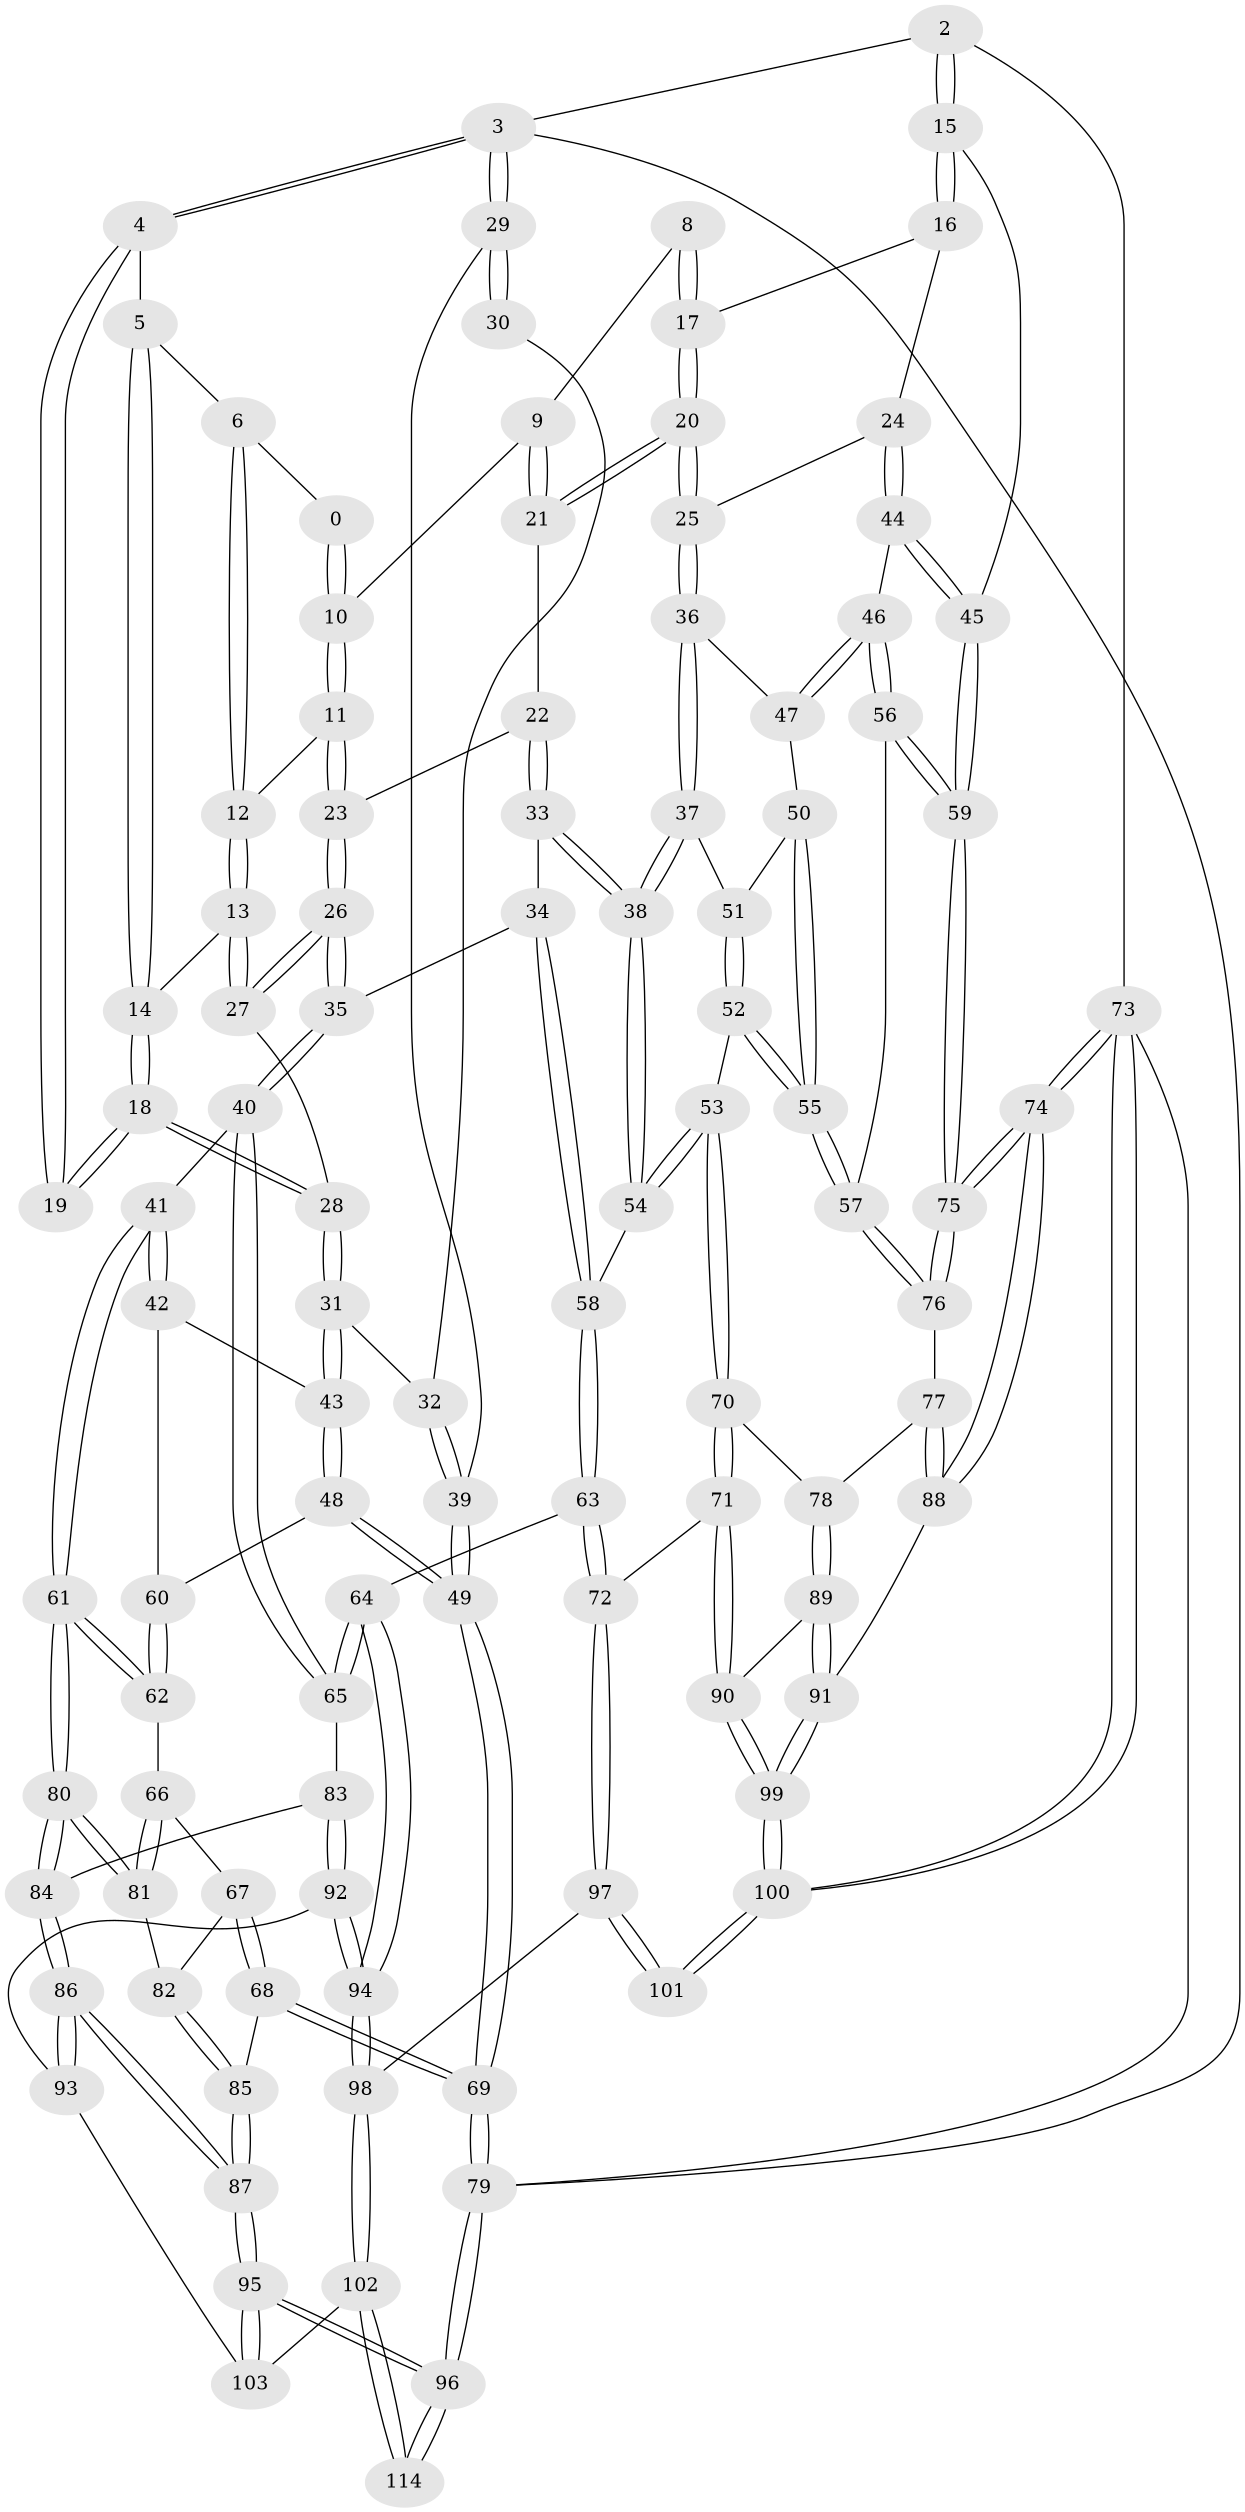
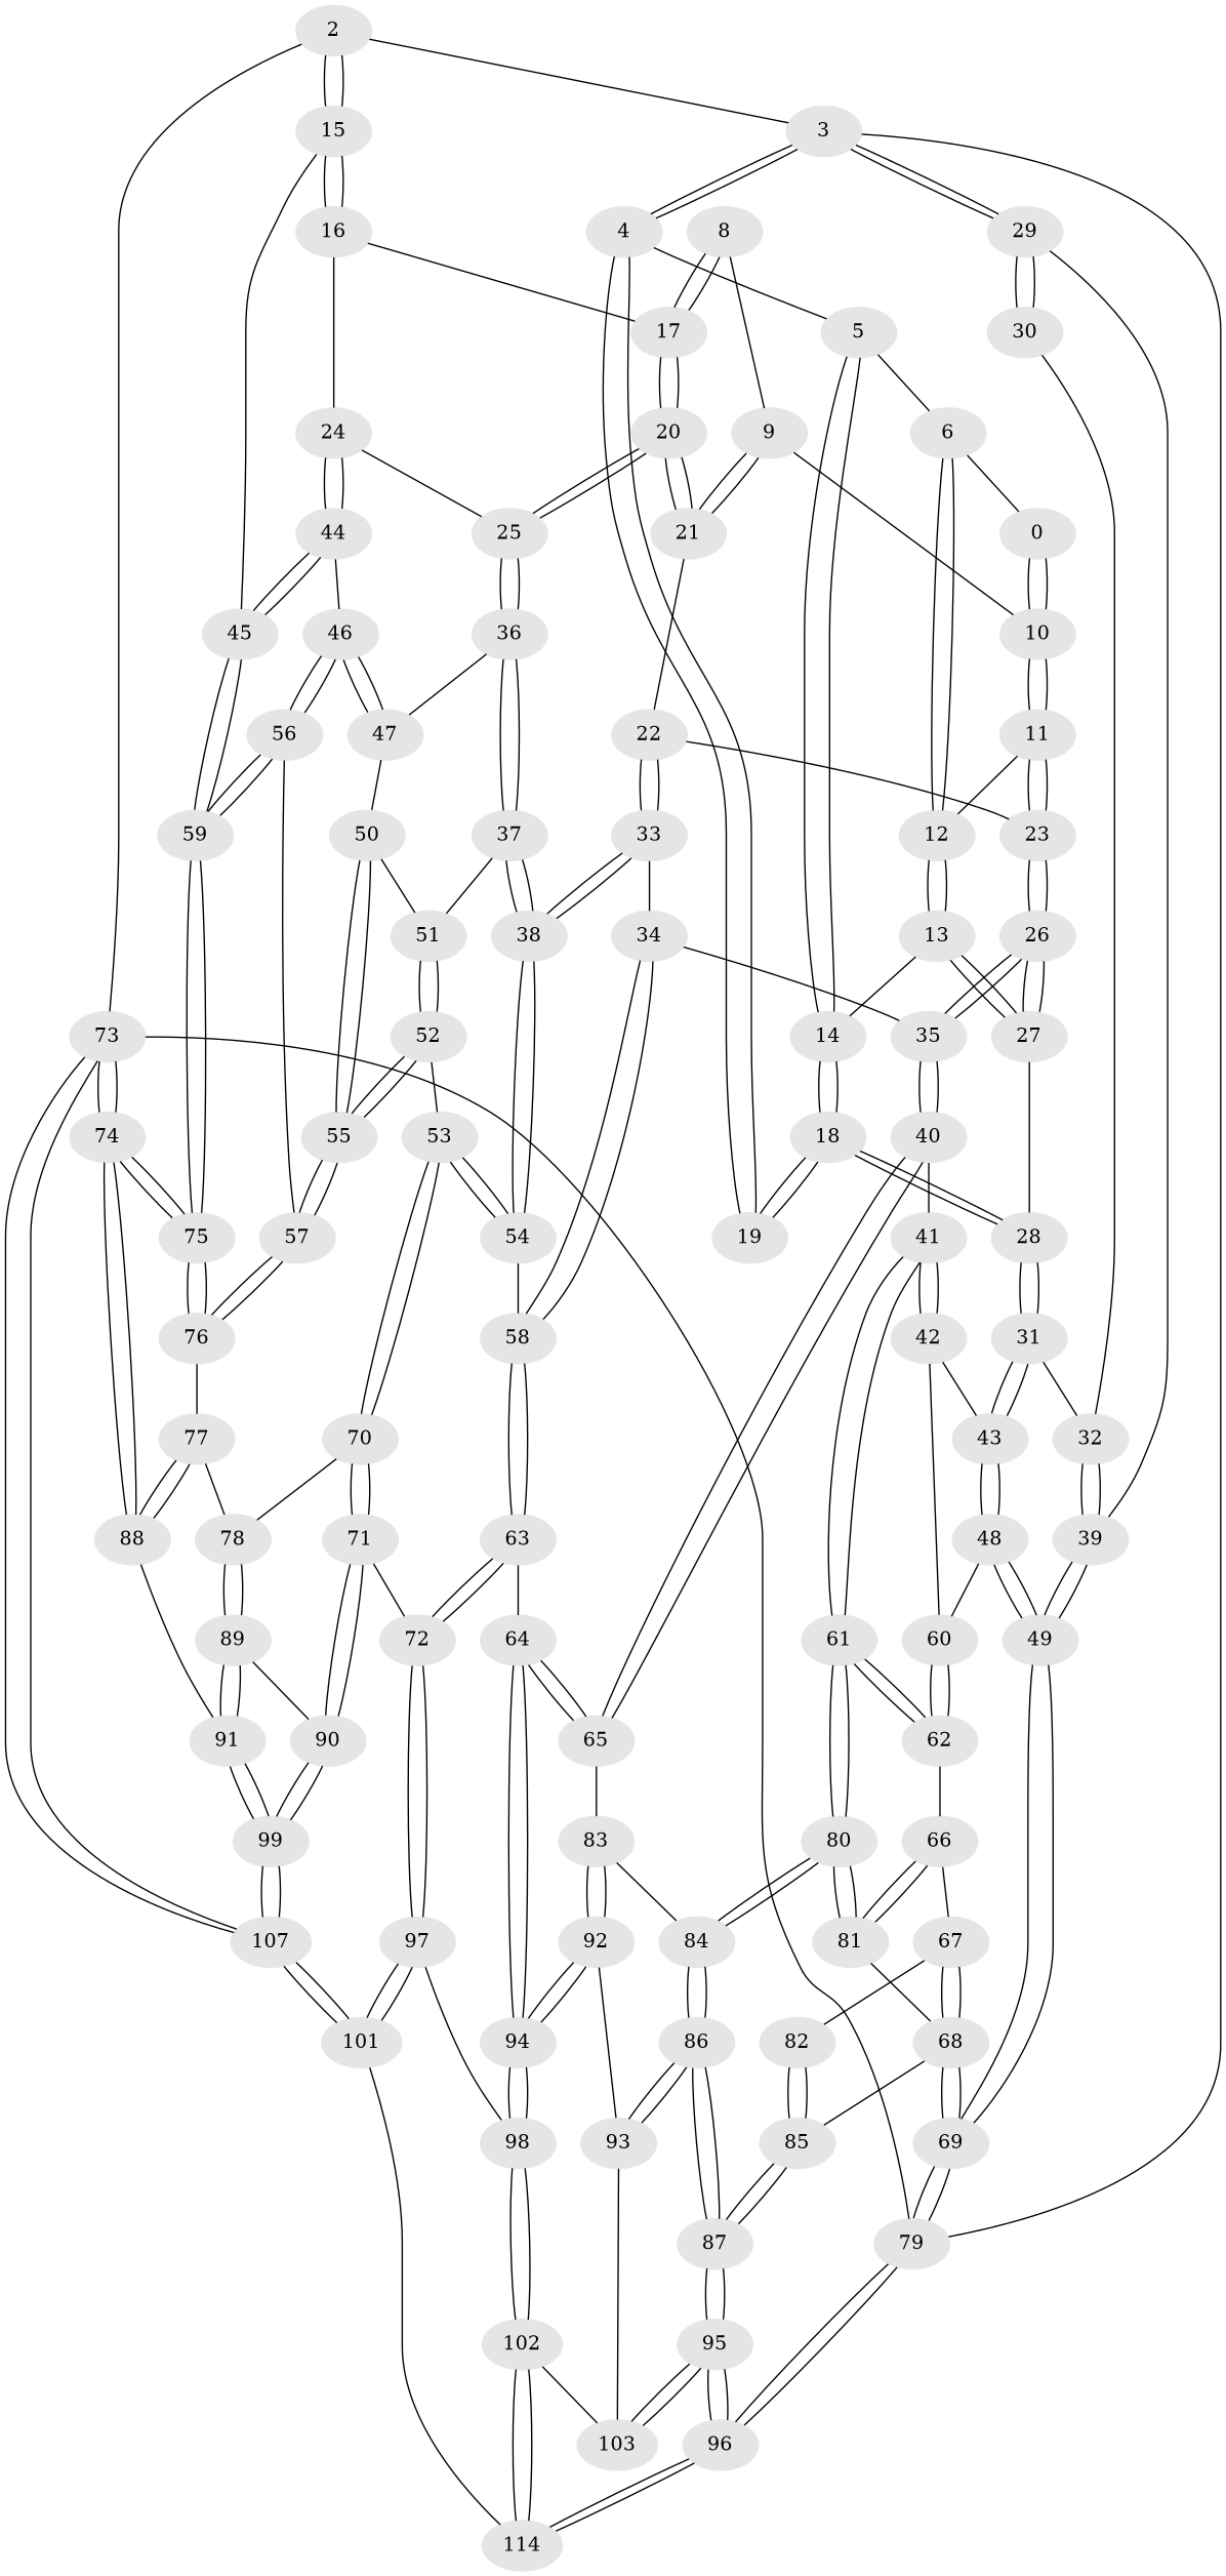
  graph {
    node [color=gray90 style=filled]
    2
    3
    15
    73
    8
    9
    17
    4
    29
    79
    16
    45
    74
-   100
+   100 [label=107]
    5
    19
    30
    39
    96
    6
    14
    n22 [label=0]
    12
    18
    10
    13
    11
    21
    20
    22
    23
    26
    27
    28
    24
    59
    25
    44
    31
    36
    33
    34
    38
    35
    46
    37
    47
    40
    32
    43
    49
    48
    58
    54
    63
    41
    65
    51
    50
    52
    69
    42
    61
    83
    60
    62
    80
    56
    75
    57
    55
    53
    70
    71
    78
    76
    77
    64
    72
    66
    81
    84
    67
    94
    97
    98
    92
    68
    82
    85
    87
    90
    89
    99
    101
    88
    91
    n98 [label=114]
    86
    93
    95
    103
    102
    2 -- 3
    2 -- 15
    2 -- 15
    2 -- 73
    3 -- 4
    3 -- 4
    3 -- 29
    3 -- 29
    3 -- 79
    15 -- 16
    15 -- 16
    15 -- 45
    73 -- 79
    73 -- 74
    73 -- 74
    73 -- 100
    73 -- 100
    8 -- 9
    8 -- 17
    8 -- 17
    9 -- 10
    9 -- 21
    9 -- 21
    17 -- 20
    17 -- 20
    4 -- 5
    4 -- 19
    4 -- 19
    29 -- 30
    29 -- 30
    29 -- 39
    79 -- 96
    79 -- 96
    16 -- 17
    16 -- 24
    45 -- 59
    45 -- 59
    74 -- 75
    74 -- 75
    74 -- 88
    74 -- 88
    100 -- 101
    100 -- 101
    5 -- 6
    5 -- 14
    5 -- 14
    30 -- 32
    39 -- 49
    39 -- 49
    96 -- n98
    96 -- n98
    6 -- n22
    6 -- 12
    6 -- 12
    14 -- 18
    14 -- 18
    n22 -- 10
    n22 -- 10
    12 -- 13
    12 -- 13
    18 -- 19
    18 -- 19
    18 -- 28
    18 -- 28
    10 -- 11
    10 -- 11
    13 -- 14
    13 -- 27
    13 -- 27
    11 -- 12
    11 -- 23
    11 -- 23
    21 -- 22
    20 -- 21
    20 -- 21
    20 -- 25
    20 -- 25
    22 -- 23
    22 -- 33
    22 -- 33
    23 -- 26
    23 -- 26
    26 -- 27
    26 -- 27
    26 -- 35
    26 -- 35
    27 -- 28
    28 -- 31
    28 -- 31
    24 -- 25
    24 -- 44
    24 -- 44
    59 -- 75
    59 -- 75
    25 -- 36
    25 -- 36
    44 -- 45
    44 -- 45
    44 -- 46
    31 -- 32
    31 -- 43
    31 -- 43
    36 -- 37
    36 -- 37
    36 -- 47
    33 -- 34
    33 -- 38
    33 -- 38
    34 -- 35
    34 -- 58
    34 -- 58
    38 -- 54
    38 -- 54
    35 -- 40
    35 -- 40
    46 -- 47
    46 -- 47
    46 -- 56
    46 -- 56
    37 -- 38
    37 -- 38
    37 -- 51
    47 -- 50
    40 -- 41
    40 -- 65
    40 -- 65
    32 -- 39
    32 -- 39
    43 -- 48
    43 -- 48
    49 -- 69
    49 -- 69
    48 -- 49
    48 -- 49
    48 -- 60
    58 -- 63
    58 -- 63
    54 -- 58
    63 -- 64
    63 -- 72
    63 -- 72
    41 -- 42
    41 -- 42
    41 -- 61
    41 -- 61
    65 -- 83
    51 -- 52
    51 -- 52
    50 -- 51
    50 -- 55
    50 -- 55
    52 -- 55
    52 -- 55
    52 -- 53
    69 -- 79
    69 -- 79
    42 -- 43
    42 -- 60
    61 -- 62
    61 -- 62
    61 -- 80
    61 -- 80
    83 -- 84
    83 -- 92
    83 -- 92
    60 -- 62
    60 -- 62
    62 -- 66
    80 -- 81
    80 -- 81
    80 -- 84
    80 -- 84
    56 -- 59
    56 -- 59
    56 -- 57
    75 -- 76
    75 -- 76
    57 -- 76
    57 -- 76
    55 -- 57
    55 -- 57
    53 -- 54
    53 -- 54
    53 -- 70
    53 -- 70
    70 -- 71
    70 -- 71
    70 -- 78
    71 -- 72
    71 -- 90
    71 -- 90
    78 -- 89
    78 -- 89
    76 -- 77
    77 -- 78
    77 -- 88
    77 -- 88
    64 -- 65
    64 -- 65
    64 -- 94
    64 -- 94
    72 -- 97
    72 -- 97
    66 -- 81
    66 -- 81
    66 -- 67
-   81 -- 82
+   81 -- 68
    84 -- 86
    84 -- 86
    67 -- 68
    67 -- 68
    67 -- 82
    94 -- 98
    94 -- 98
    97 -- 98
    97 -- 101
    97 -- 101
    98 -- 102
    98 -- 102
    92 -- 94
    92 -- 94
    92 -- 93
    68 -- 69
    68 -- 69
    68 -- 85
    82 -- 85
    82 -- 85
    85 -- 87
    85 -- 87
    87 -- 95
    87 -- 95
    90 -- 99
    90 -- 99
    89 -- 90
    89 -- 91
    89 -- 91
    99 -- 100
    99 -- 100
+   101 -- n98
    88 -- 91
    91 -- 99
    91 -- 99
    86 -- 87
    86 -- 87
    86 -- 93
    86 -- 93
    93 -- 103
    95 -- 96
    95 -- 96
    95 -- 103
    95 -- 103
    102 -- n98
    102 -- n98
    102 -- 103
  }
